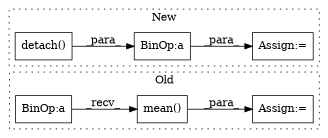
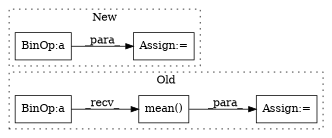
  digraph {
    rankdir=LR
    node [a=75 l=3 shape=box]
    n1 [l=63 label="mean()" s=4339]
    n2 [a=82 label="BinOp:a" s=4361]
    n3 [a=68 label="Assign:=" s=4336]
-   n4 [l=19 label="detach()" s=4569]
    n5 [a=68 label="Assign:=" s=4564]
    n6 [a=82 label="BinOp:a" s=4588]
    subgraph cluster_1 {
      label=Old
      style=dotted
      n1
      n2
      n3
    }
    subgraph cluster_2 {
      label=New
      style=dotted
-     n4
      n5
      n6
    }
    n1 -> n3 [label=_para_]
    n2 -> n1 [label=_recv_]
-   n4 -> n6 [label=_para_]
    n6 -> n5 [label=_para_]
  }
